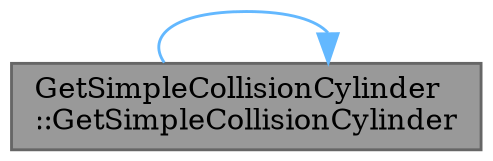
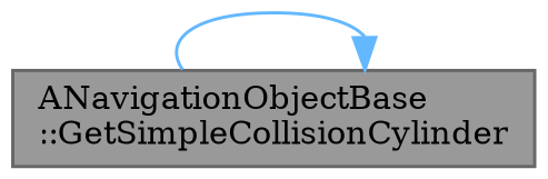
  digraph {
    rankdir=LR
    fontname="DejaVu Serif"
-   n1 [color=gray40 fillcolor=grey60 fontcolor=black fontname="DejaVu Serif" fontsize=10 height=0.2 label="GetSimpleCollisionCylinder\l::GetSimpleCollisionCylinder" shape=box style=filled width=0.4]
+   n1 [color=gray40 fillcolor=grey60 fontcolor=black fontname="DejaVu Serif" fontsize=10 height=0.2 label="ANavigationObjectBase\l::GetSimpleCollisionCylinder" shape=box style=filled width=0.4]
    n1 -> n1 [color=steelblue1 fontname="DejaVu Serif" fontsize=10 labelfontname=Helvetica labelfontsize=10 style=solid]
  }
